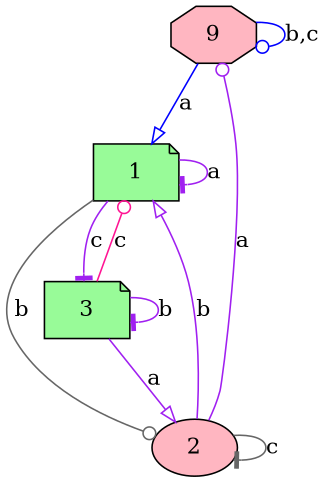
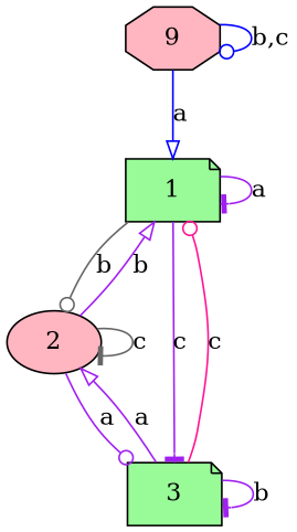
  digraph {
    d2tdocpreamble="\usetikzlibrary{automata}"
    d2tfigpreamble="\tikzstyle{every state}= [ draw=blue!50,very thick,fill=blue!20]  \tikzstyle{auto}= [fill=white]"
    ranksep=0.5
    node [fillcolor=lightpink shape=note style="state,filled"]
    edge [arrowhead=odot color=purple lblstyle=auto topath="bend right"]
    n1 [label=9 shape=octagon]
    n2 [fillcolor=palegreen label=1 style="state, initial,filled"]
    n3 [label=2 shape=ellipse]
    n4 [fillcolor=palegreen label=3 style="state, accepting,filled"]
    n1 -> n1 [color=blue label="b,c" topath="loop above"]
    n1 -> n2 [arrowhead=onormal color=blue label=a]
    n2 -> n2 [arrowhead=tee label=a topath="loop above"]
    n2 -> n3 [color=gray40 label=b]
    n2 -> n4 [arrowhead=tee label=c]
    n3 -> n2 [arrowhead=onormal label=b]
    n3 -> n3 [arrowhead=tee color=gray40 label=c topath="loop above"]
-   n3 -> n1 [label=a]
+   n3 -> n4 [label=a]
    n4 -> n2 [color=deeppink label=c]
    n4 -> n3 [arrowhead=onormal label=a]
    n4 -> n4 [arrowhead=tee label=b topath="loop above"]
  }
